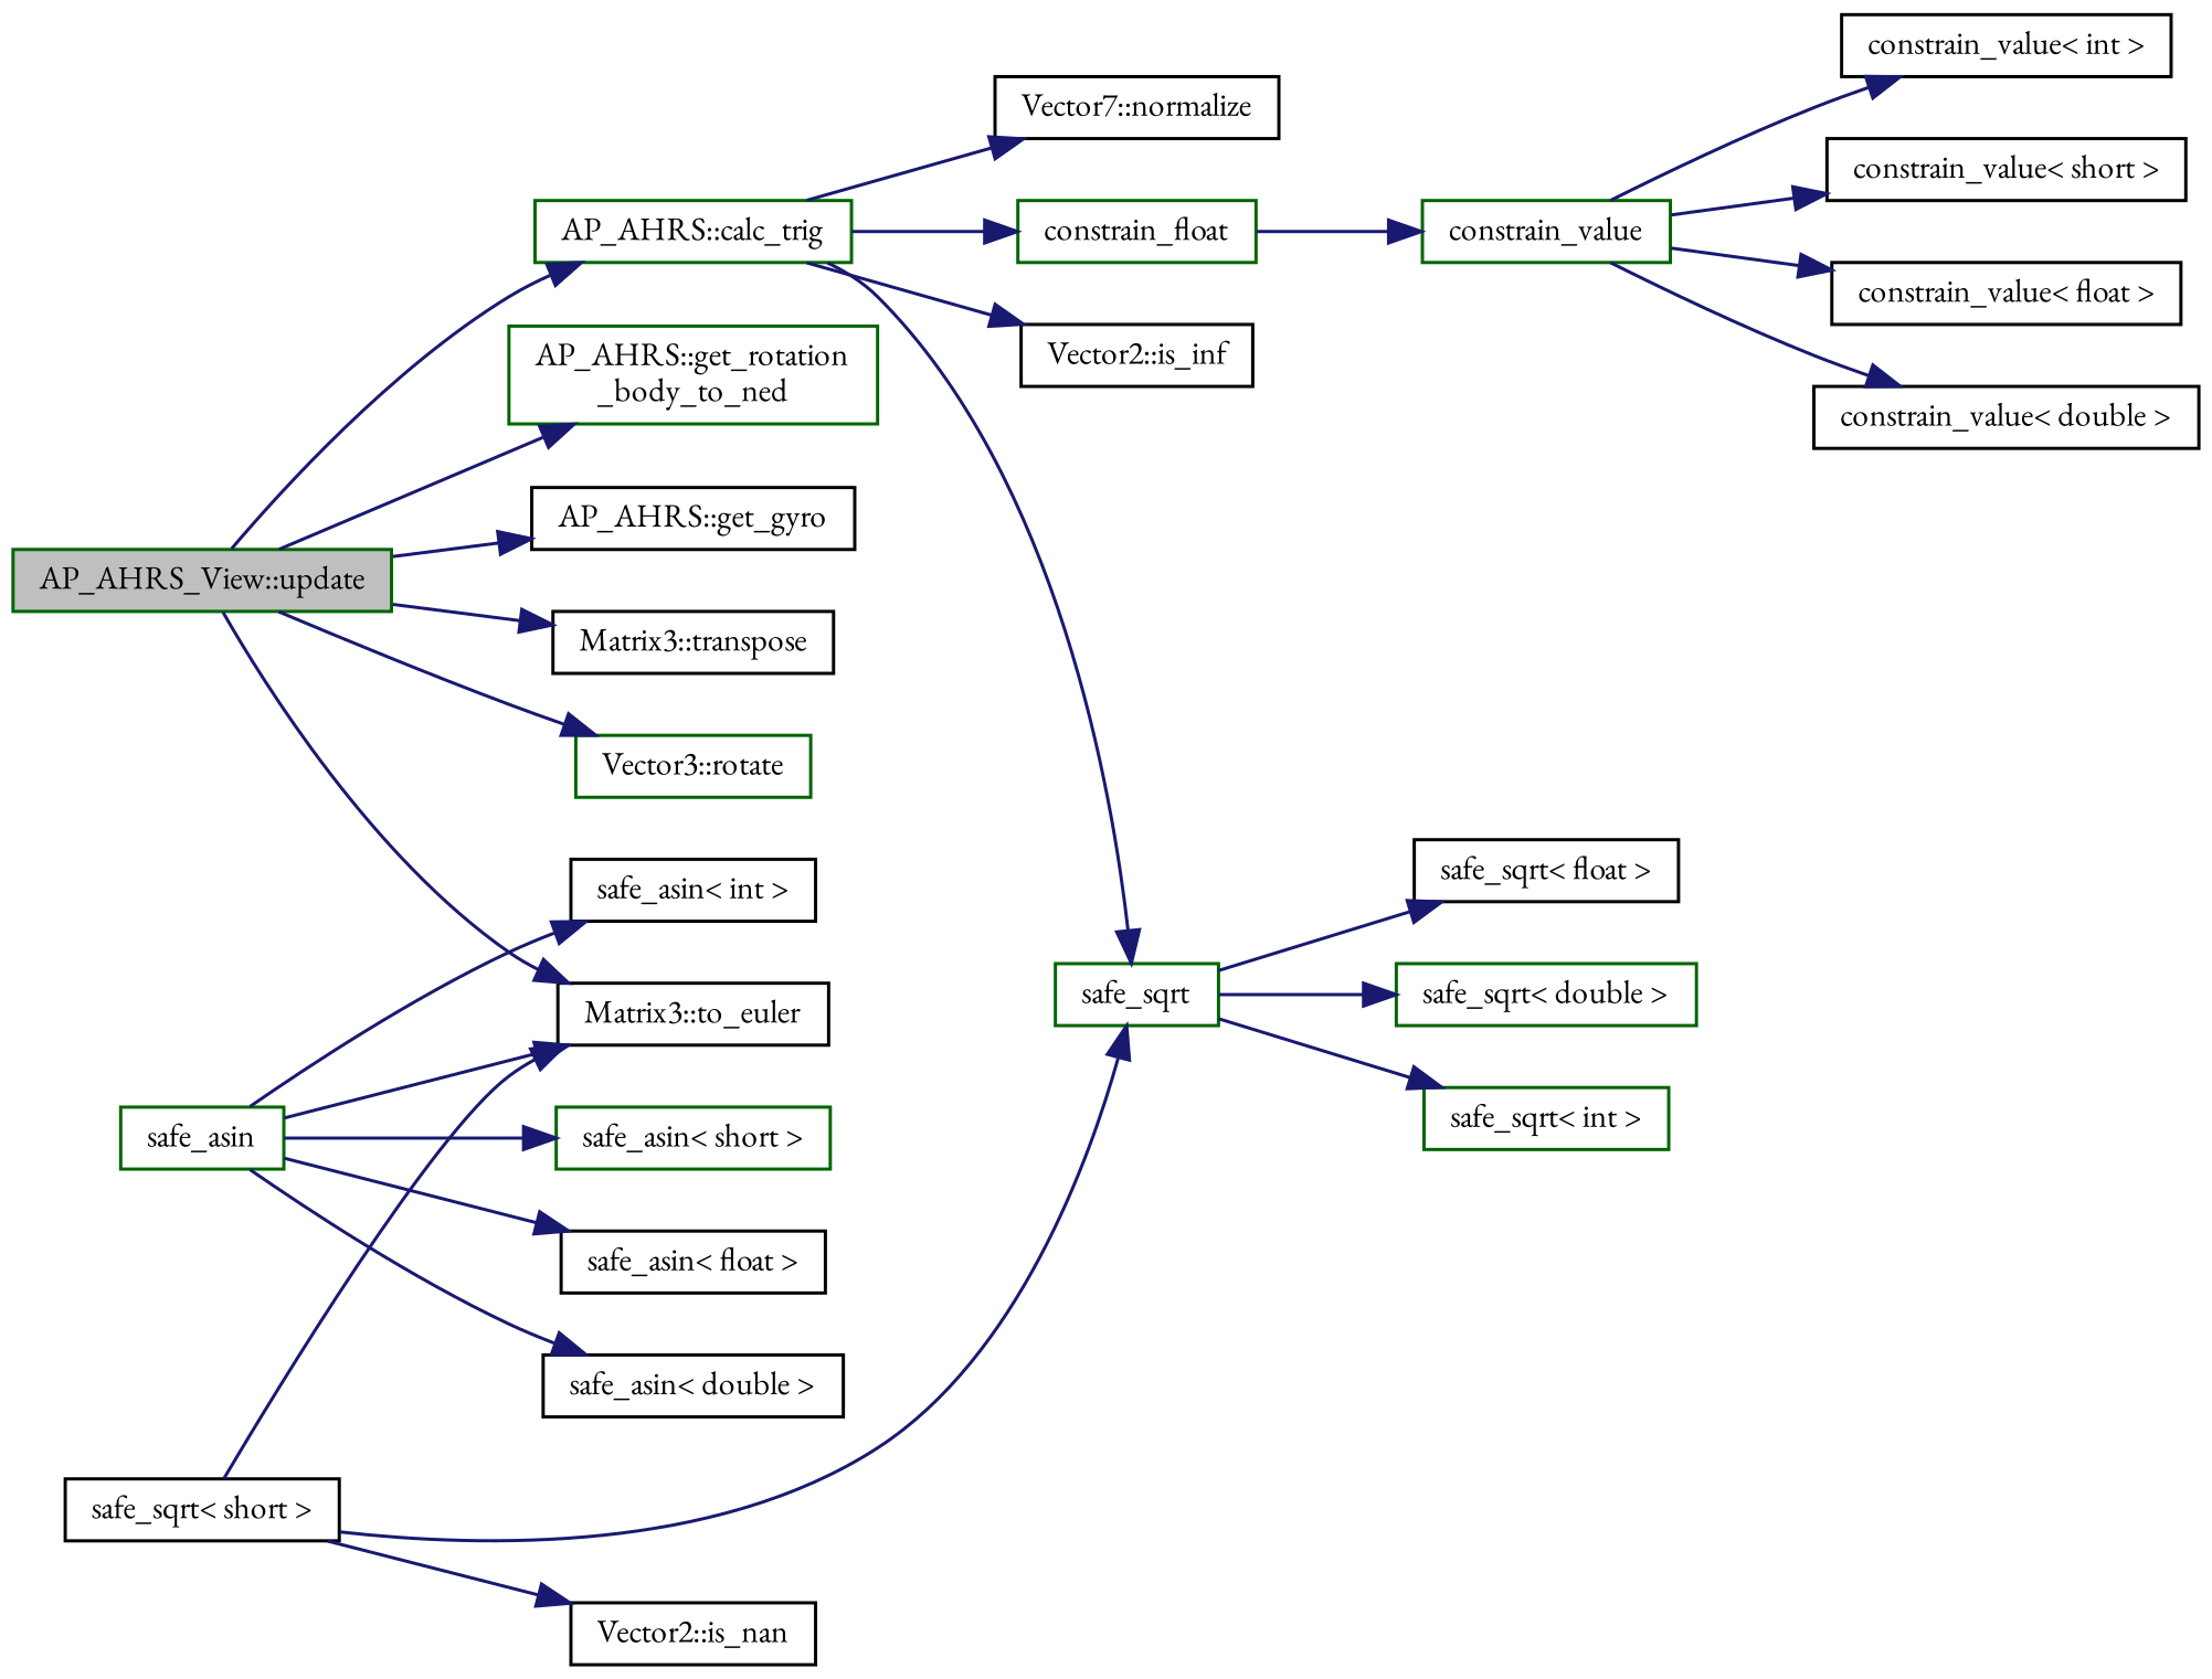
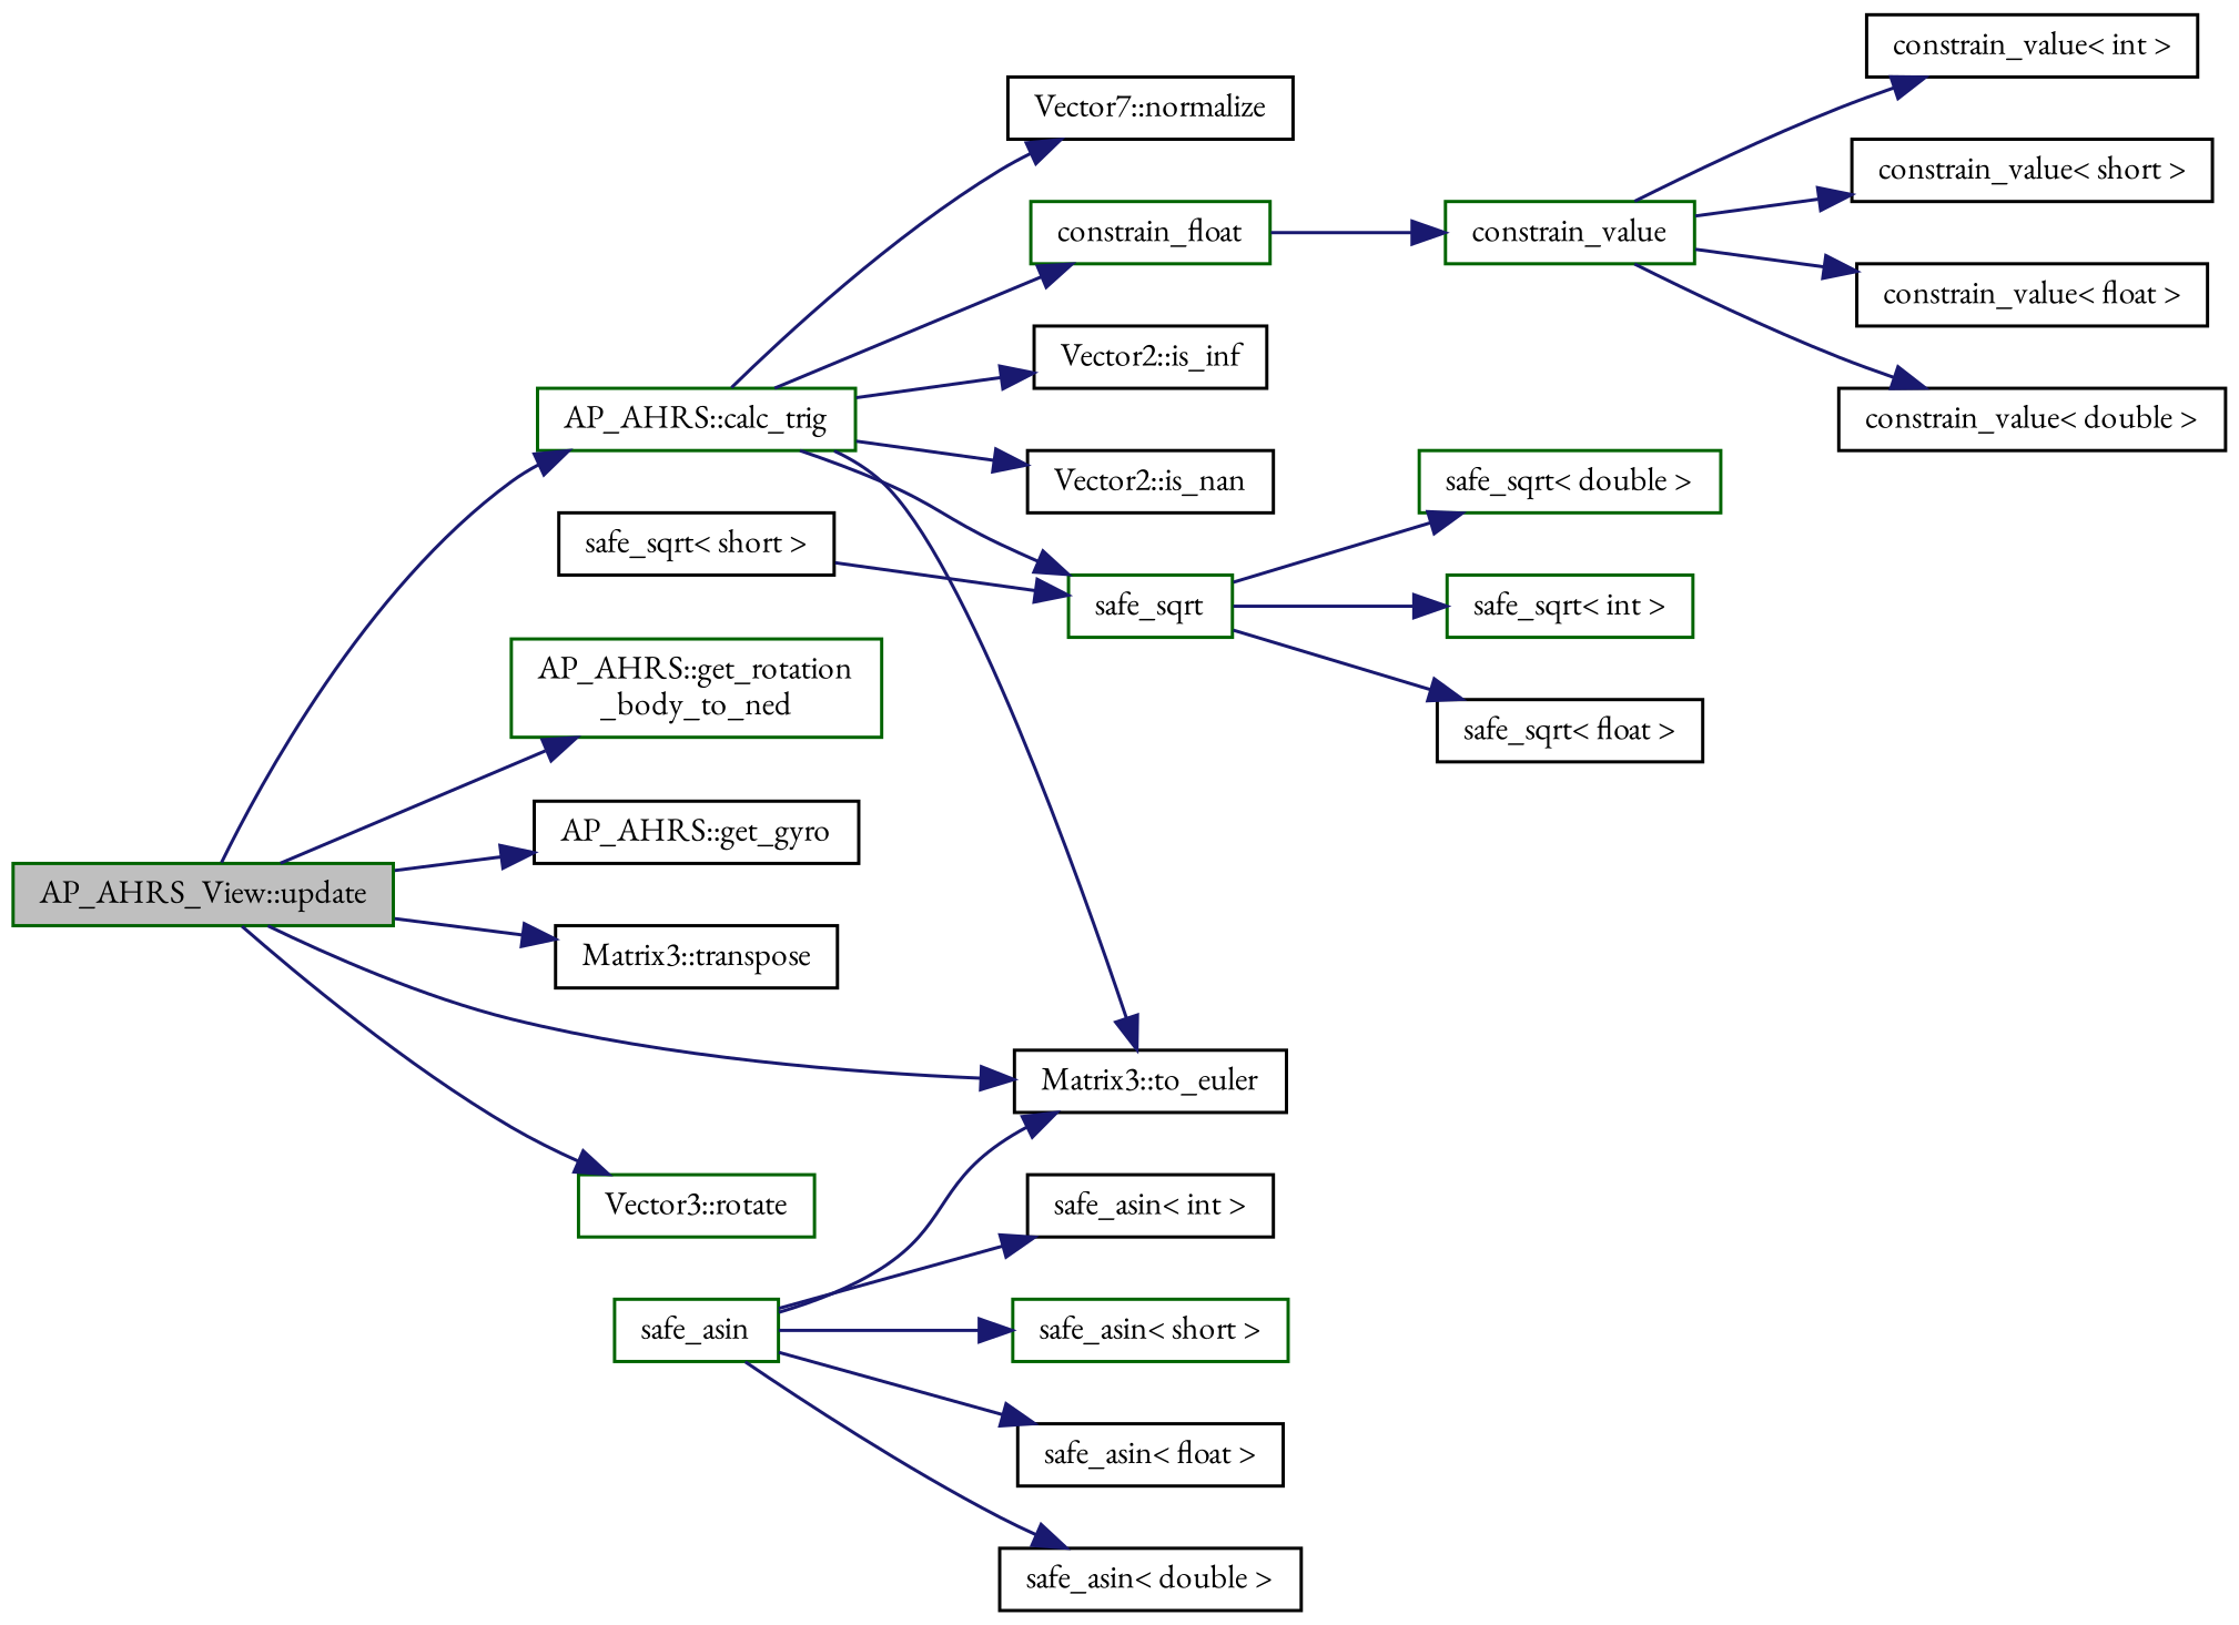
  digraph {
    fontname="EB Garamond"
    rankdir=LR
    node [color=black fillcolor=white fontname="EB Garamond" fontsize=10 shape=record style=filled]
    edge [color=midnightblue fontname="EB Garamond" fontsize=10 labelfontname=Helvetica labelfontsize=10 style=solid]
    n1 [color=darkgreen fillcolor=grey75 fontcolor=black height=0.2 label="AP_AHRS_View::update" width=0.4]
    n2 [color=darkgreen height=0.2 label="AP_AHRS::get_rotation\l_body_to_ned" width=0.4]
    n3 [height=0.2 label="AP_AHRS::get_gyro" width=0.4]
    n4 [height=0.2 label="Matrix3::transpose" width=0.4]
    n5 [color=darkgreen height=0.2 label="Vector3::rotate" width=0.4]
    n6 [height=0.2 label="Matrix3::to_euler" width=0.4]
    n7 [color=darkgreen height=0.2 label="AP_AHRS::calc_trig" width=0.4]
    n8 [height=0.2 label="Vector7::normalize" width=0.4]
    n9 [color=darkgreen height=0.2 label=constrain_float width=0.4]
    n10 [height=0.2 label="Vector2::is_inf" width=0.4]
    n11 [height=0.2 label="Vector2::is_nan" width=0.4]
    n12 [color=darkgreen height=0.2 label=safe_sqrt width=0.4]
    n13 [color=darkgreen height=0.2 label=safe_asin width=0.4]
    n14 [height=0.2 label="safe_asin\< int \>" width=0.4]
    n15 [color=darkgreen height=0.2 label="safe_asin\< short \>" width=0.4]
    n16 [height=0.2 label="safe_asin\< float \>" width=0.4]
    n17 [height=0.2 label="safe_asin\< double \>" width=0.4]
    n18 [color=darkgreen height=0.2 label=constrain_value width=0.4]
    n19 [color=darkgreen height=0.2 label="safe_sqrt\< int \>" width=0.4]
    n20 [height=0.2 label="safe_sqrt\< float \>" width=0.4]
    n21 [color=darkgreen height=0.2 label="safe_sqrt\< double \>" width=0.4]
    n22 [height=0.2 label="constrain_value\< int \>" width=0.4]
    n23 [height=0.2 label="constrain_value\< short \>" width=0.4]
    n24 [height=0.2 label="constrain_value\< float \>" width=0.4]
    n25 [height=0.2 label="constrain_value\< double \>" width=0.4]
    n26 [height=0.2 label="safe_sqrt\< short \>" width=0.4]
    n1 -> n2
    n1 -> n3
    n1 -> n4
    n1 -> n5
    n1 -> n6
    n1 -> n7
-   n26 -> n6
+   n7 -> n6
    n7 -> n8
    n7 -> n9
    n7 -> n10
-   n26 -> n11
+   n7 -> n11
    n7 -> n12
    n9 -> n18
    n12 -> n19
    n12 -> n20
    n12 -> n21
    n13 -> n6
    n13 -> n14
    n13 -> n15
    n13 -> n16
    n13 -> n17
    n18 -> n22
    n18 -> n23
    n18 -> n24
    n18 -> n25
    n26 -> n12
  }
